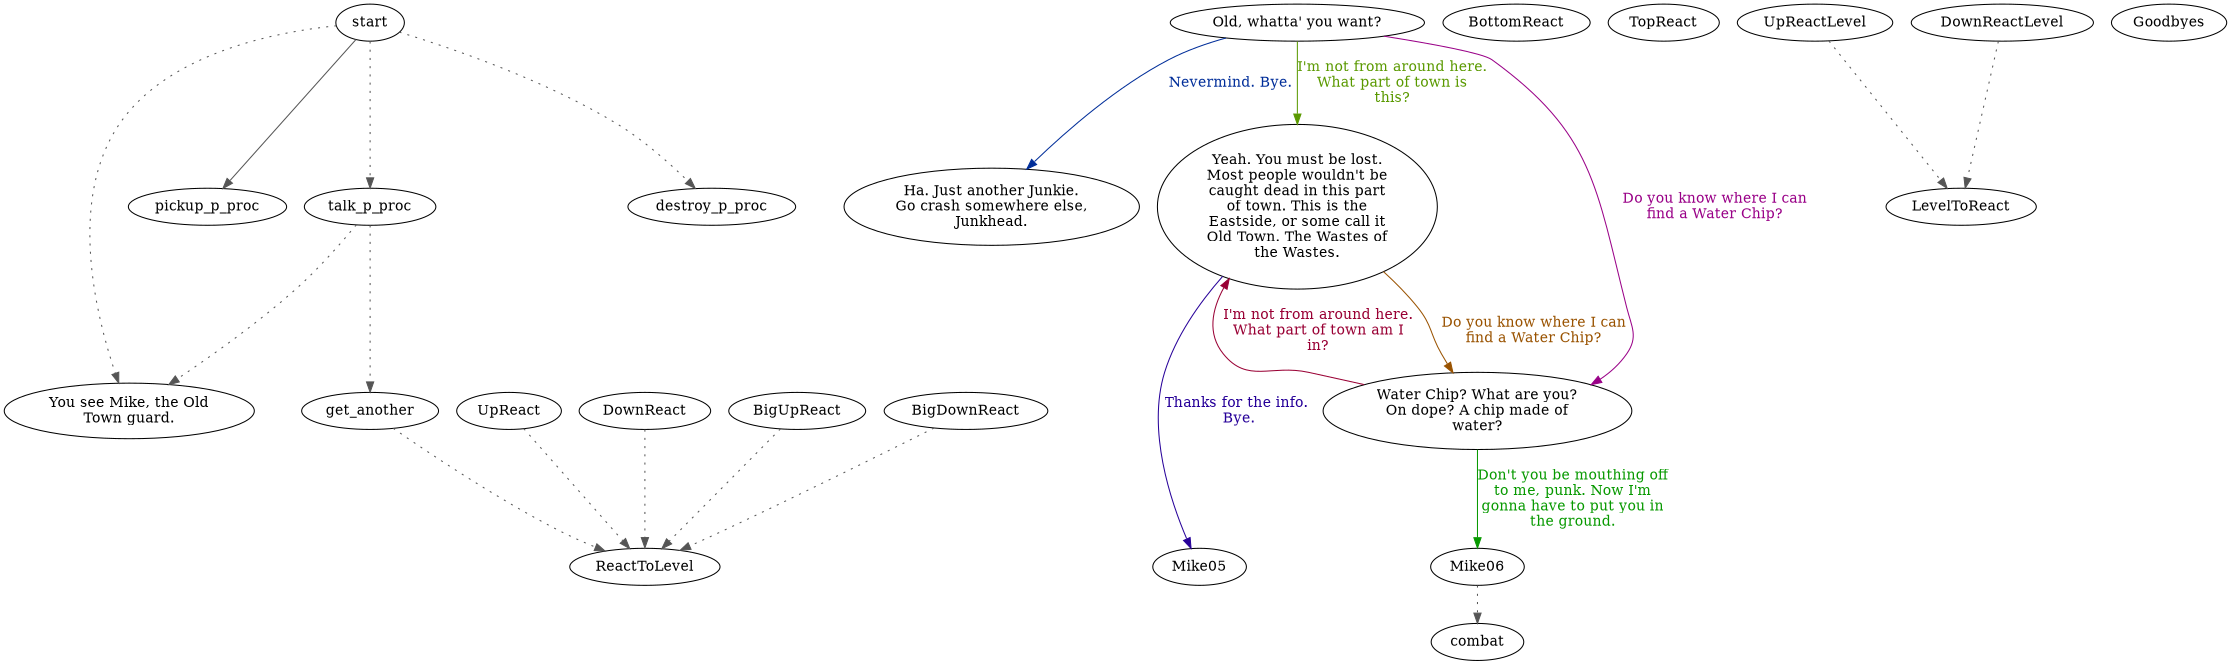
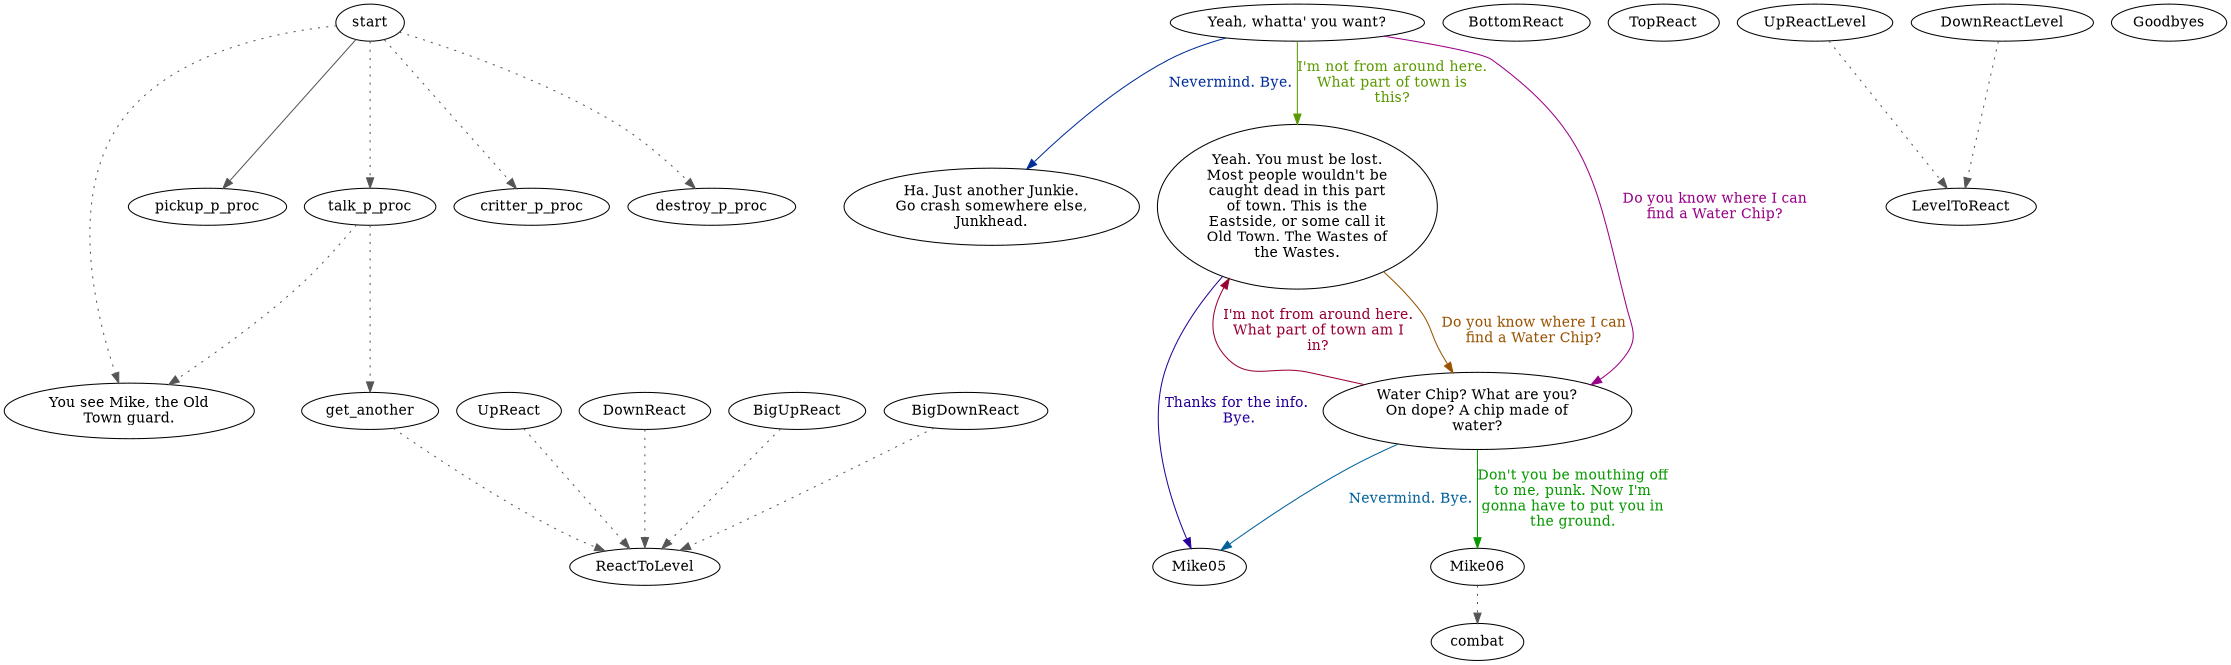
  digraph {
    node [color="#000000" fillcolor="#FFFFFF" style=filled]
    edge [color="#555555" style=dotted]
    n1 [label="You see Mike, the Old\nTown guard."]
    start
    pickup_p_proc
    talk_p_proc
+   critter_p_proc
    destroy_p_proc
    n7 [label=get_another]
    ReactToLevel
-   n9 [label="Old, whatta' you want?"]
+   n9 [label="Yeah, whatta' you want?"]
    n10 [label="Ha. Just another Junkie.\nGo crash somewhere else,\nJunkhead."]
    n11 [label="Yeah. You must be lost.\nMost people wouldn't be\ncaught dead in this part\nof town. This is the\nEastside, or some call it\nOld Town. The Wastes of\nthe Wastes."]
    n12 [label="Water Chip? What are you?\nOn dope? A chip made of\nwater?"]
    Mike05
    Mike06
    combat
    UpReact
    DownReact
    BottomReact
    TopReact
    BigUpReact
    BigDownReact
    UpReactLevel
    LevelToReact
    DownReactLevel
    Goodbyes
    start -> n1
    start -> pickup_p_proc [style=solid]
    start -> talk_p_proc
+   start -> critter_p_proc
    start -> destroy_p_proc
    talk_p_proc -> n1
    talk_p_proc -> n7
    n7 -> ReactToLevel
    n9 -> n10 [color="#002D99" fontcolor="#002D99" label="Nevermind. Bye." style=""]
    n9 -> n11 [color="#5A9900" fontcolor="#5A9900" label="I'm not from around here.\nWhat part of town is\nthis?" style=""]
    n9 -> n12 [color="#990087" fontcolor="#990087" label="Do you know where I can\nfind a Water Chip?" style=""]
    n11 -> n12 [color="#995200" fontcolor="#995200" label="Do you know where I can\nfind a Water Chip?" style=""]
    n11 -> Mike05 [color="#260099" fontcolor="#260099" label="Thanks for the info. \nBye." style=""]
    n12 -> n11 [color="#990034" fontcolor="#990034" label="I'm not from around here.\nWhat part of town am I\nin?" style=""]
+   n12 -> Mike05 [color="#006099" fontcolor="#006099" label="Nevermind. Bye." style=""]
    n12 -> Mike06 [color="#079900" fontcolor="#079900" label="Don't you be mouthing off\nto me, punk. Now I'm\ngonna have to put you in\nthe ground." style=""]
    Mike06 -> combat
    UpReact -> ReactToLevel
    DownReact -> ReactToLevel
    BigUpReact -> ReactToLevel
    BigDownReact -> ReactToLevel
    UpReactLevel -> LevelToReact
    DownReactLevel -> LevelToReact
  }
